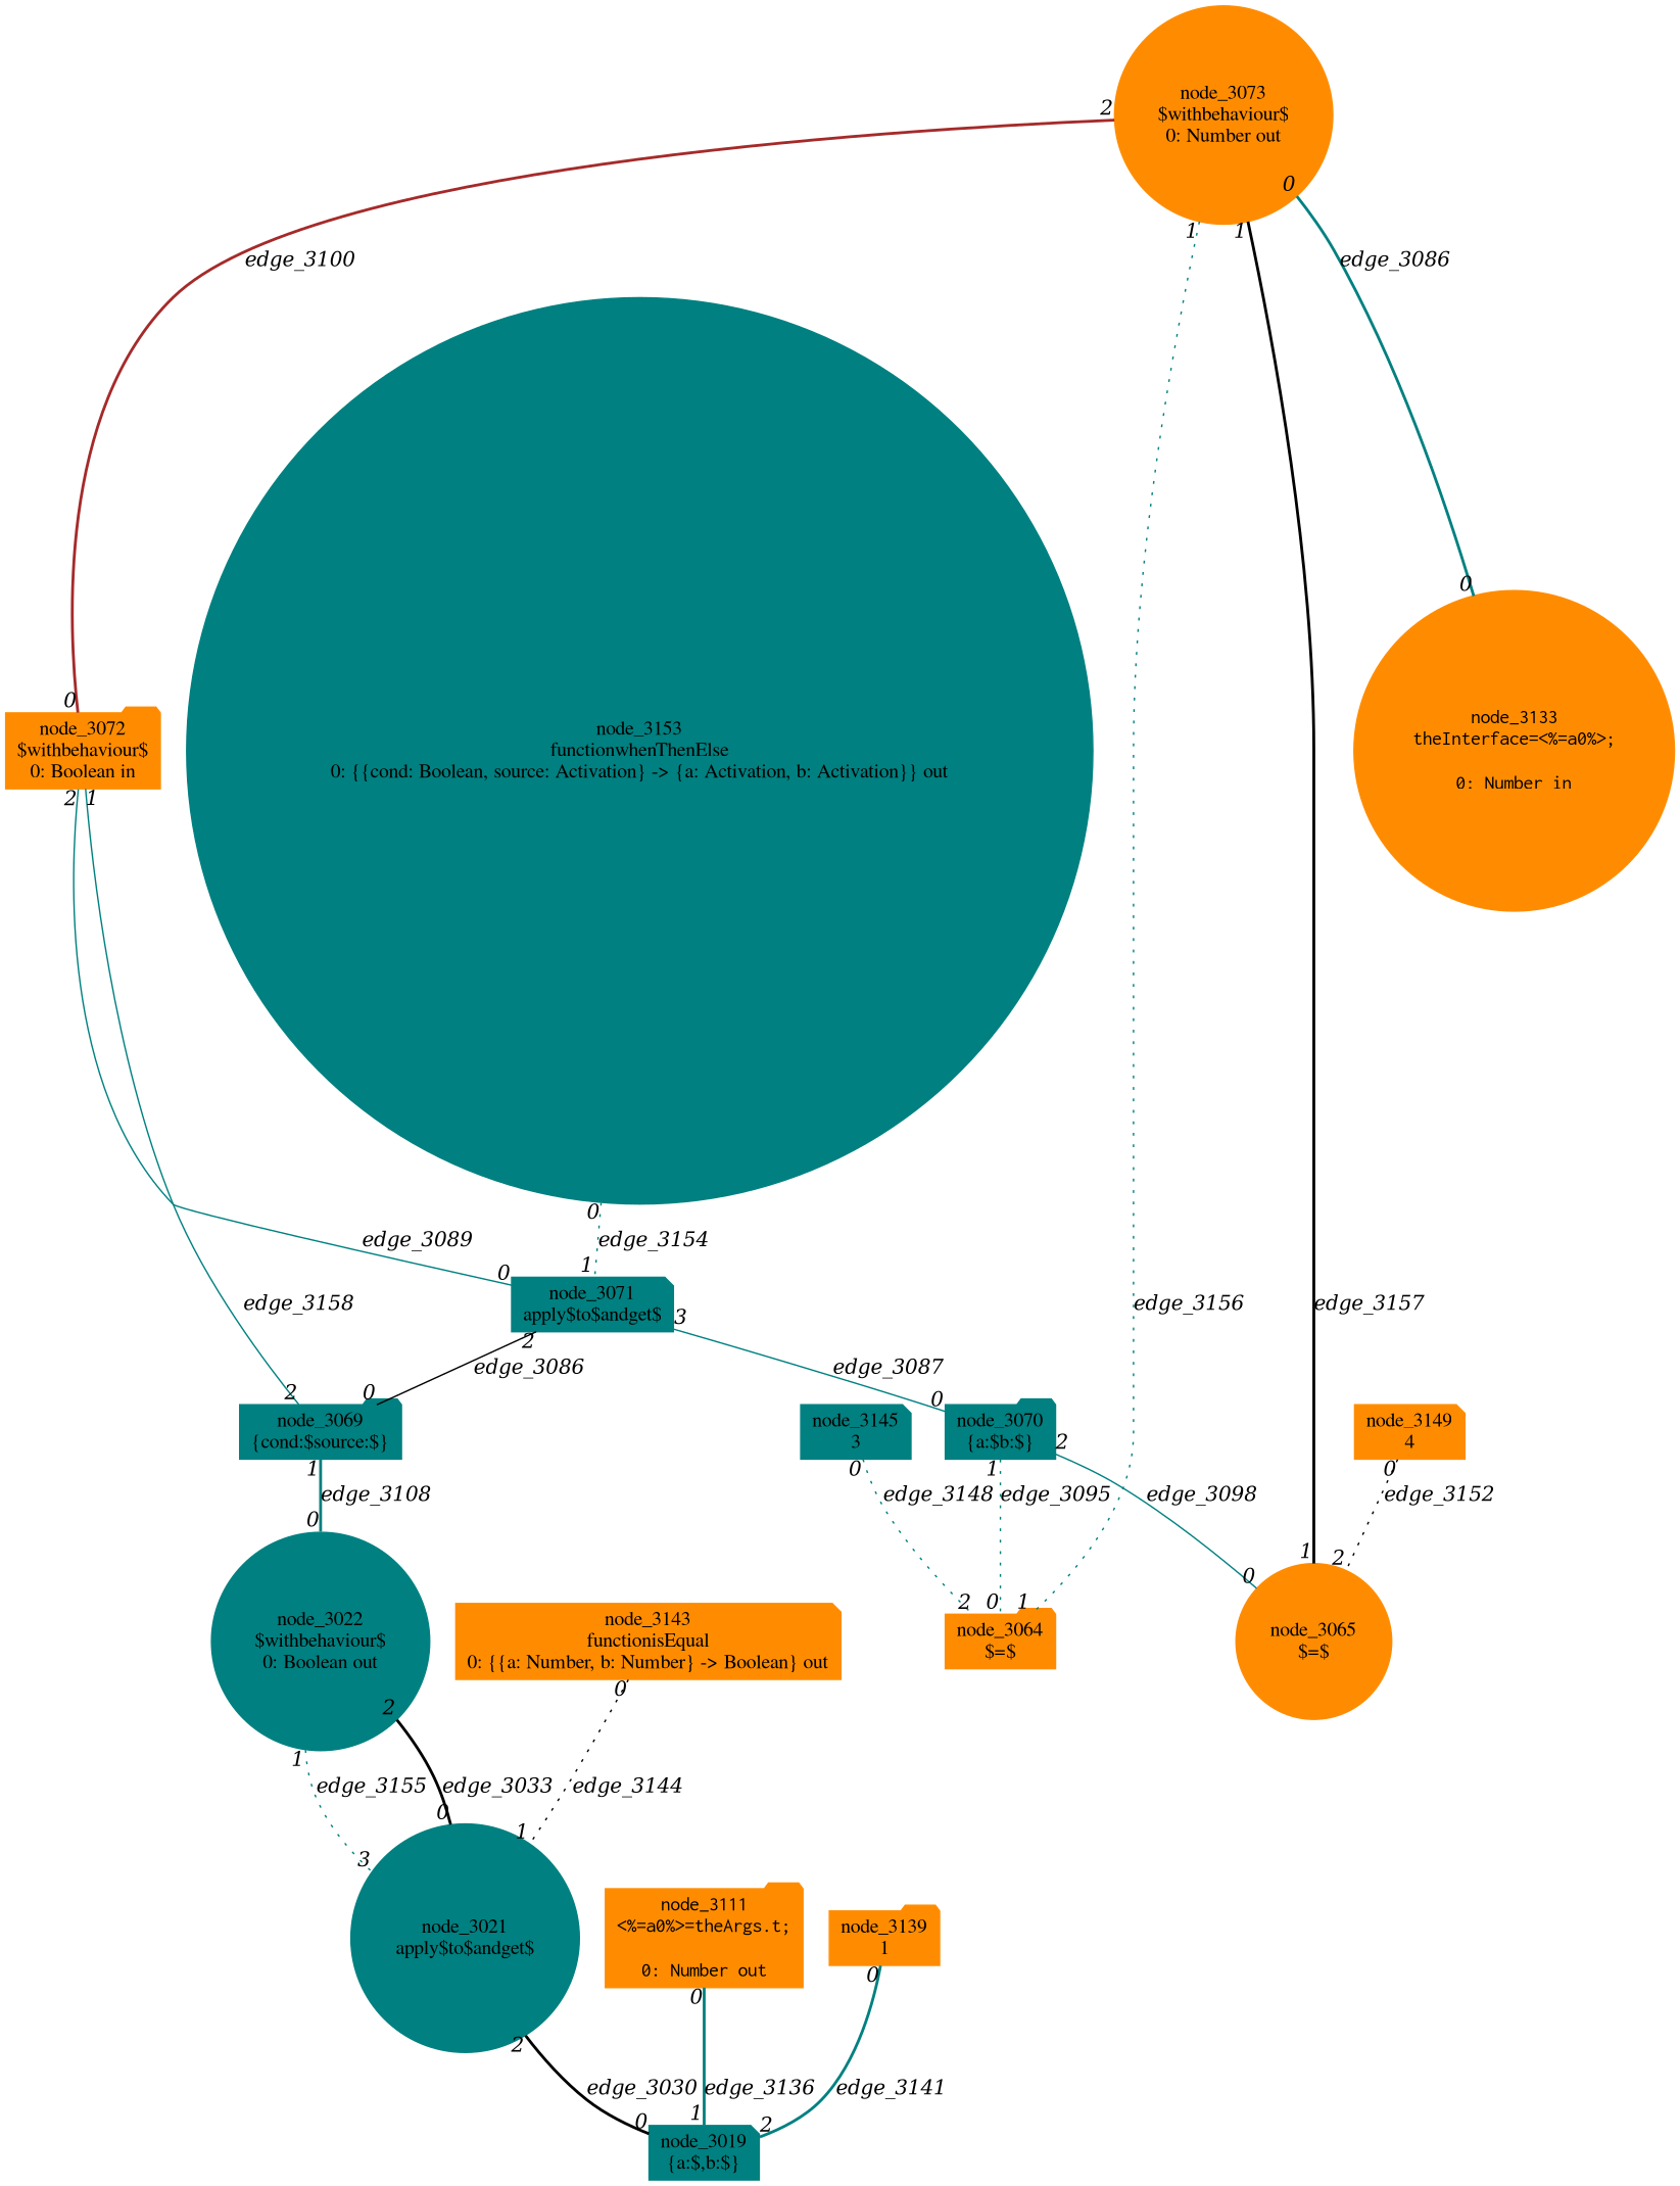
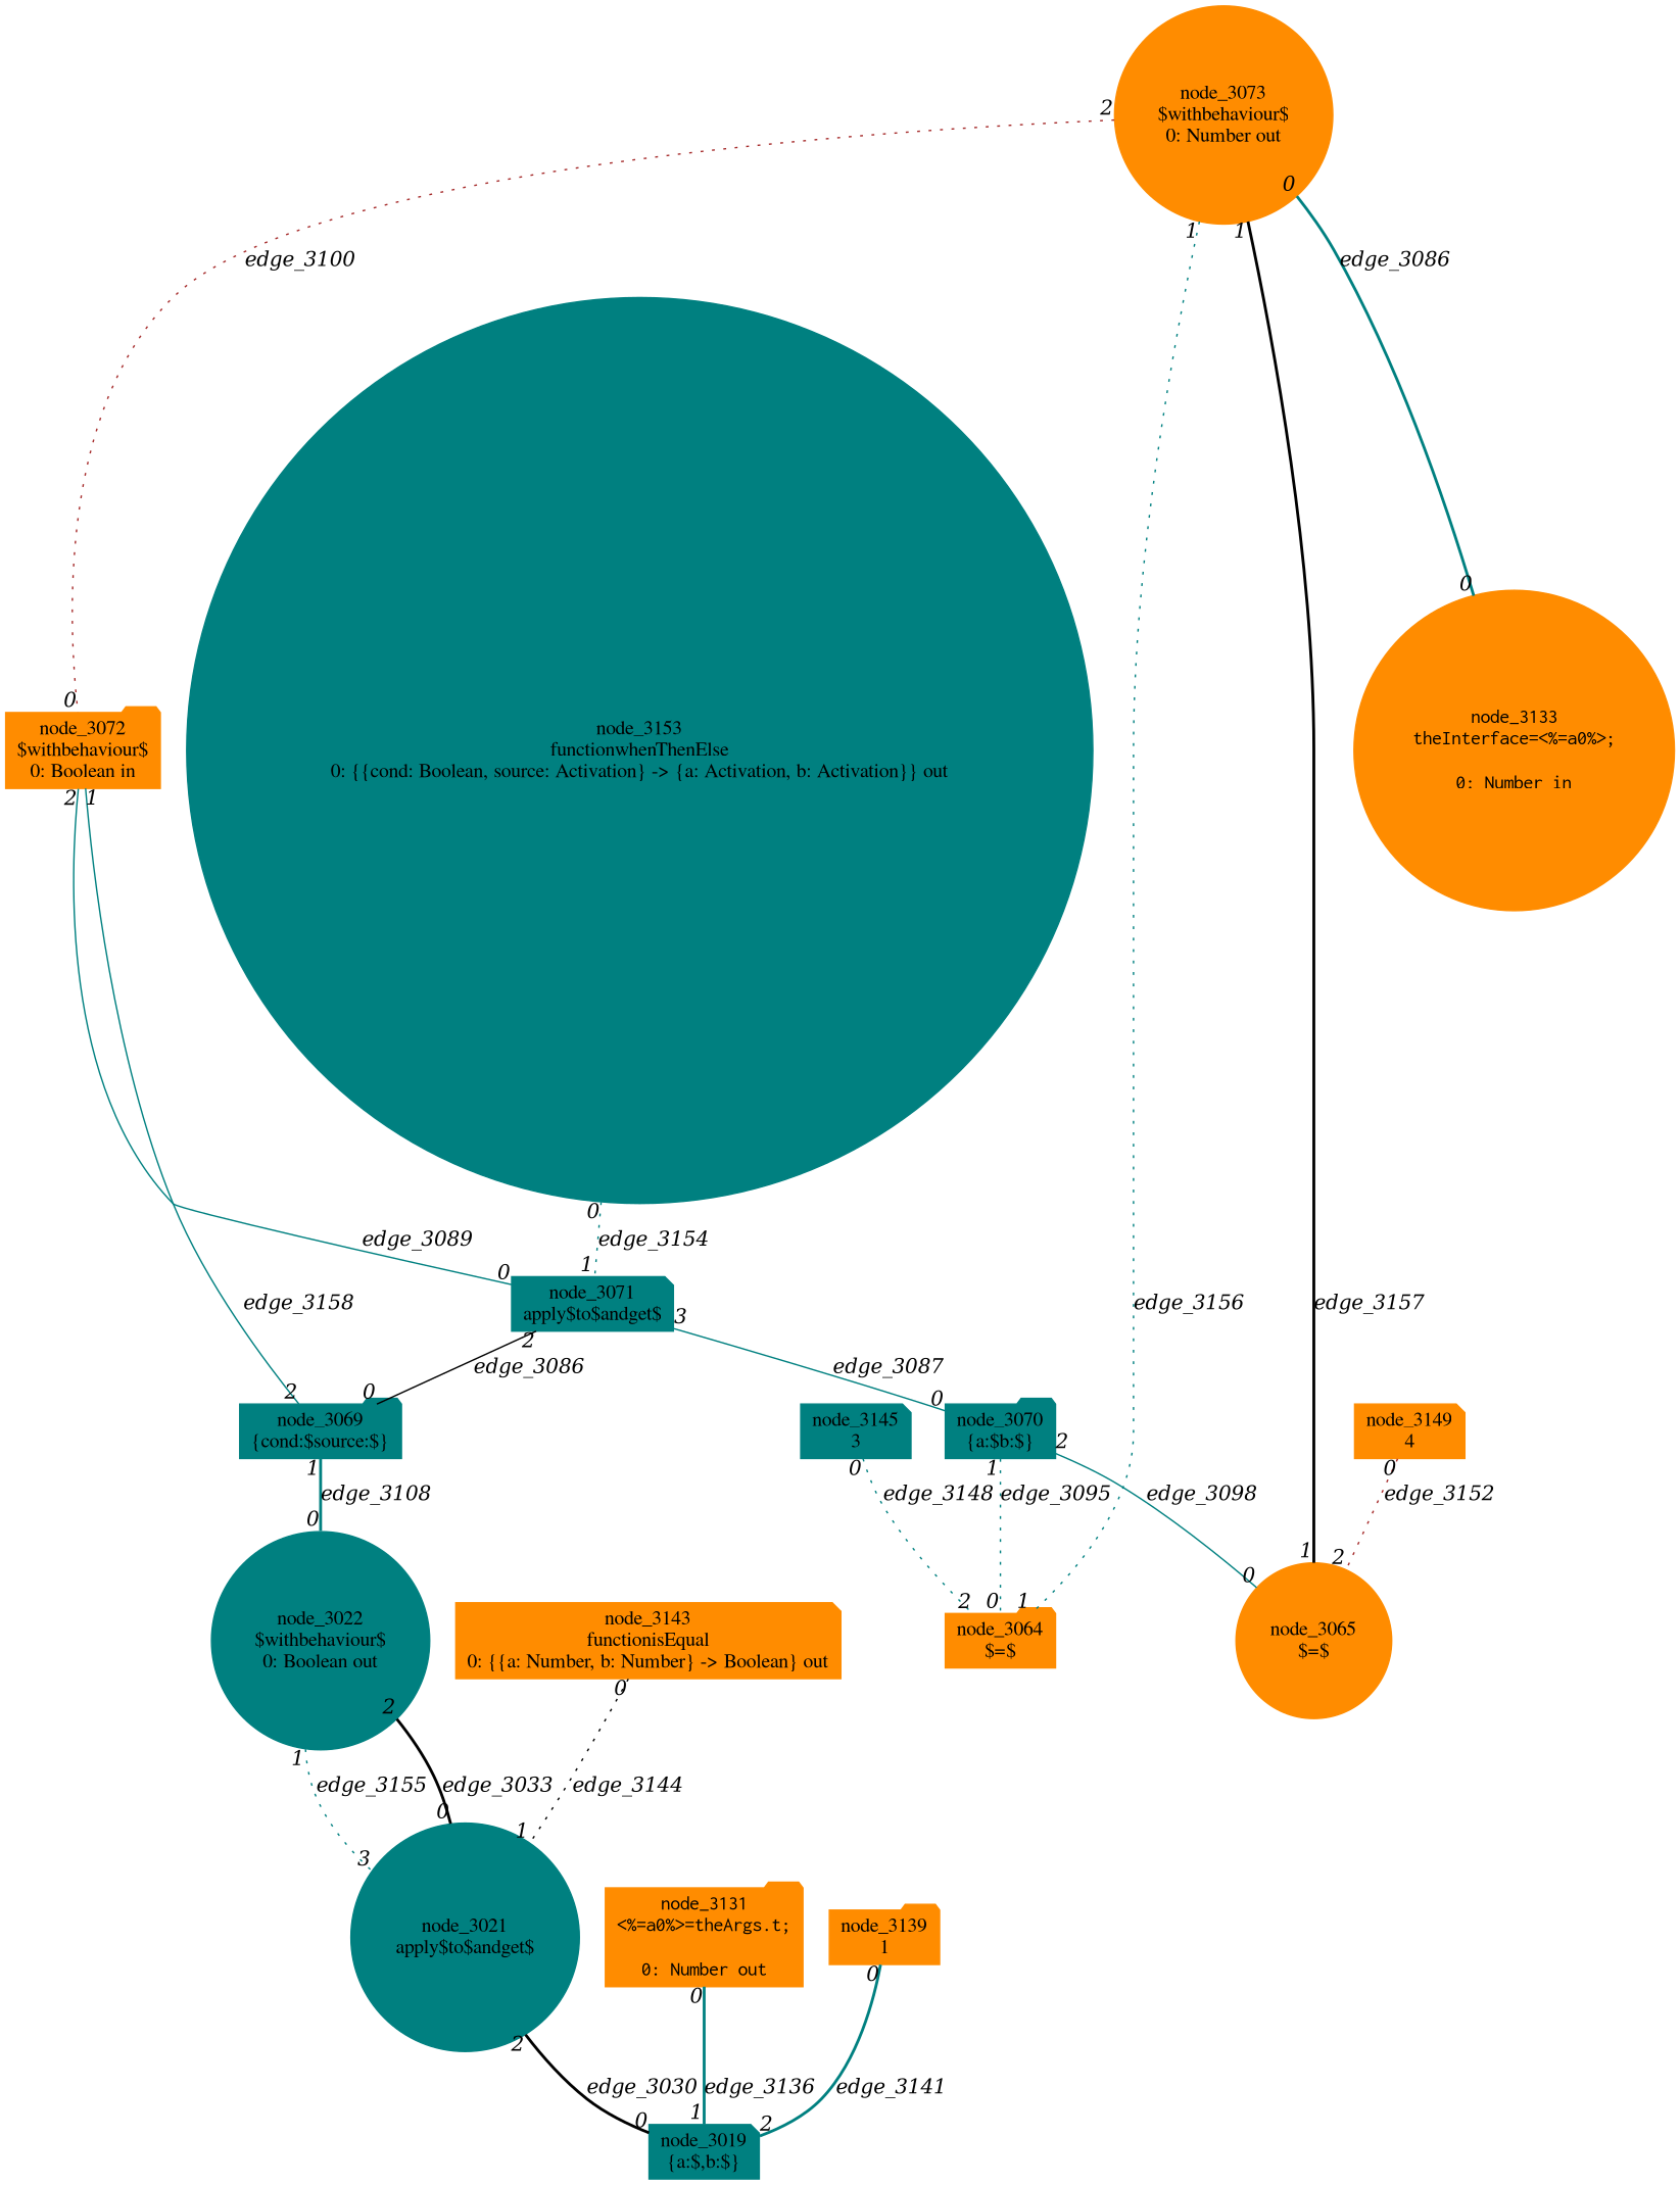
  digraph {
    node [color=darkorange fontname=Times shape=circle style=filled]
    edge [arrowHead=none arrowsize=1 color=teal dir=none fontname="Times-Italic" headlabel=0 style=dotted taillabel=0]
    n1 [color=teal label="node_3019\n{a:$,b:$}\n" shape=note]
    n2 [color=teal label="node_3021\napply$to$andget$\n"]
    n3 [color=teal label="node_3022\n$withbehaviour$\n0: Boolean out"]
    n4 [label="node_3064\n$=$\n" shape=folder]
    n5 [label="node_3065\n$=$\n"]
    n6 [color=teal label="node_3069\n{cond:$source:$}\n" shape=folder]
    n7 [color=teal label="node_3070\n{a:$b:$}\n" shape=folder]
    n8 [color=teal label="node_3071\napply$to$andget$\n" shape=note]
    n9 [label="node_3072\n$withbehaviour$\n0: Boolean in" shape=folder]
    n10 [label="node_3073\n$withbehaviour$\n0: Number out"]
    n11 [fontname=Courier label="node_3133\ntheInterface=<%=a0%>;\n\n0: Number in"]
-   n12 [fontname=Courier label="node_3111\n<%=a0%>=theArgs.t;\n\n0: Number out" shape=folder]
+   n12 [fontname=Courier label="node_3131\n<%=a0%>=theArgs.t;\n\n0: Number out" shape=folder]
    n13 [label="node_3139\n1\n" shape=folder]
    n14 [label="node_3143\nfunctionisEqual\n0: {{a: Number, b: Number} -> Boolean} out" shape=note]
    n15 [color=teal label="node_3145\n3\n" shape=note]
    n16 [label="node_3149\n4\n" shape=note]
    n17 [color=teal label="node_3153\nfunctionwhenThenElse\n0: {{cond: Boolean, source: Activation} -> {a: Activation, b: Activation}} out"]
    n2 -> n1 [color=black label=edge_3030 style=bold taillabel=2]
    n3 -> n2 [color=black label=edge_3033 style=bold taillabel=2]
    n3 -> n2 [headlabel=3 label=edge_3155 taillabel=1]
    n6 -> n3 [label=edge_3108 style=bold taillabel=1]
    n7 -> n4 [label=edge_3095 taillabel=1]
    n7 -> n5 [label=edge_3098 style=solid taillabel=2]
    n8 -> n6 [color=black label=edge_3086 style=solid taillabel=2]
    n8 -> n7 [label=edge_3087 style=solid taillabel=3]
    n9 -> n6 [headlabel=2 label=edge_3158 style=solid taillabel=1]
    n9 -> n8 [label=edge_3089 style=solid taillabel=2]
    n10 -> n4 [headlabel=1 label=edge_3156 taillabel=1]
    n10 -> n5 [color=black headlabel=1 label=edge_3157 style=bold taillabel=1]
-   n10 -> n9 [color=brown label=edge_3100 style=bold taillabel=2]
+   n10 -> n9 [color=brown label=edge_3100 taillabel=2]
    n10 -> n11 [label=edge_3086 style=bold]
    n12 -> n1 [headlabel=1 label=edge_3136 style=bold]
    n13 -> n1 [headlabel=2 label=edge_3141 style=bold]
    n14 -> n2 [color=black headlabel=1 label=edge_3144]
    n15 -> n4 [headlabel=2 label=edge_3148]
-   n16 -> n5 [color=black headlabel=2 label=edge_3152]
+   n16 -> n5 [color=brown headlabel=2 label=edge_3152]
    n17 -> n8 [headlabel=1 label=edge_3154]
  }
